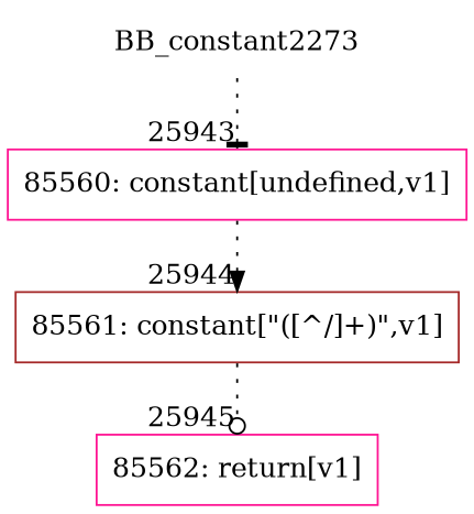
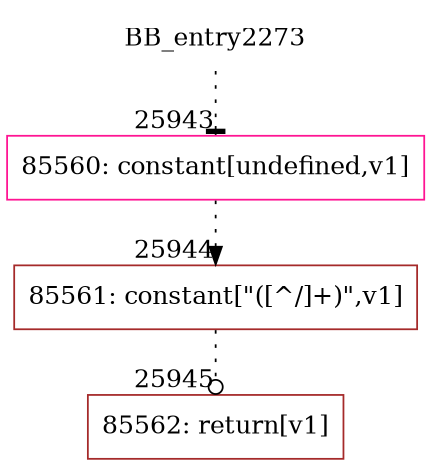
  digraph {
    rankdir=TD
    node [color=brown shape=record]
    edge [headport=n style=dotted tailport=s]
-   BB_entry2273 [shape=none label=BB_constant2273]
+   BB_entry2273 [shape=none]
    n2 [color=deeppink label="{85560: constant[undefined,v1]}"]
    n3 [label="{85561: constant[\"([^/]+)\",v1]}"]
-   n4 [color=deeppink label="{85562: return[v1]}"]
+   n4 [label="{85562: return[v1]}"]
    BB_entry2273 -> n2 [arrowhead=tee headlabel="    25943"]
    n2 -> n3 [arrowhead=normal headlabel="      25944"]
    n3 -> n4 [arrowhead=odot headlabel="      25945"]
  }
